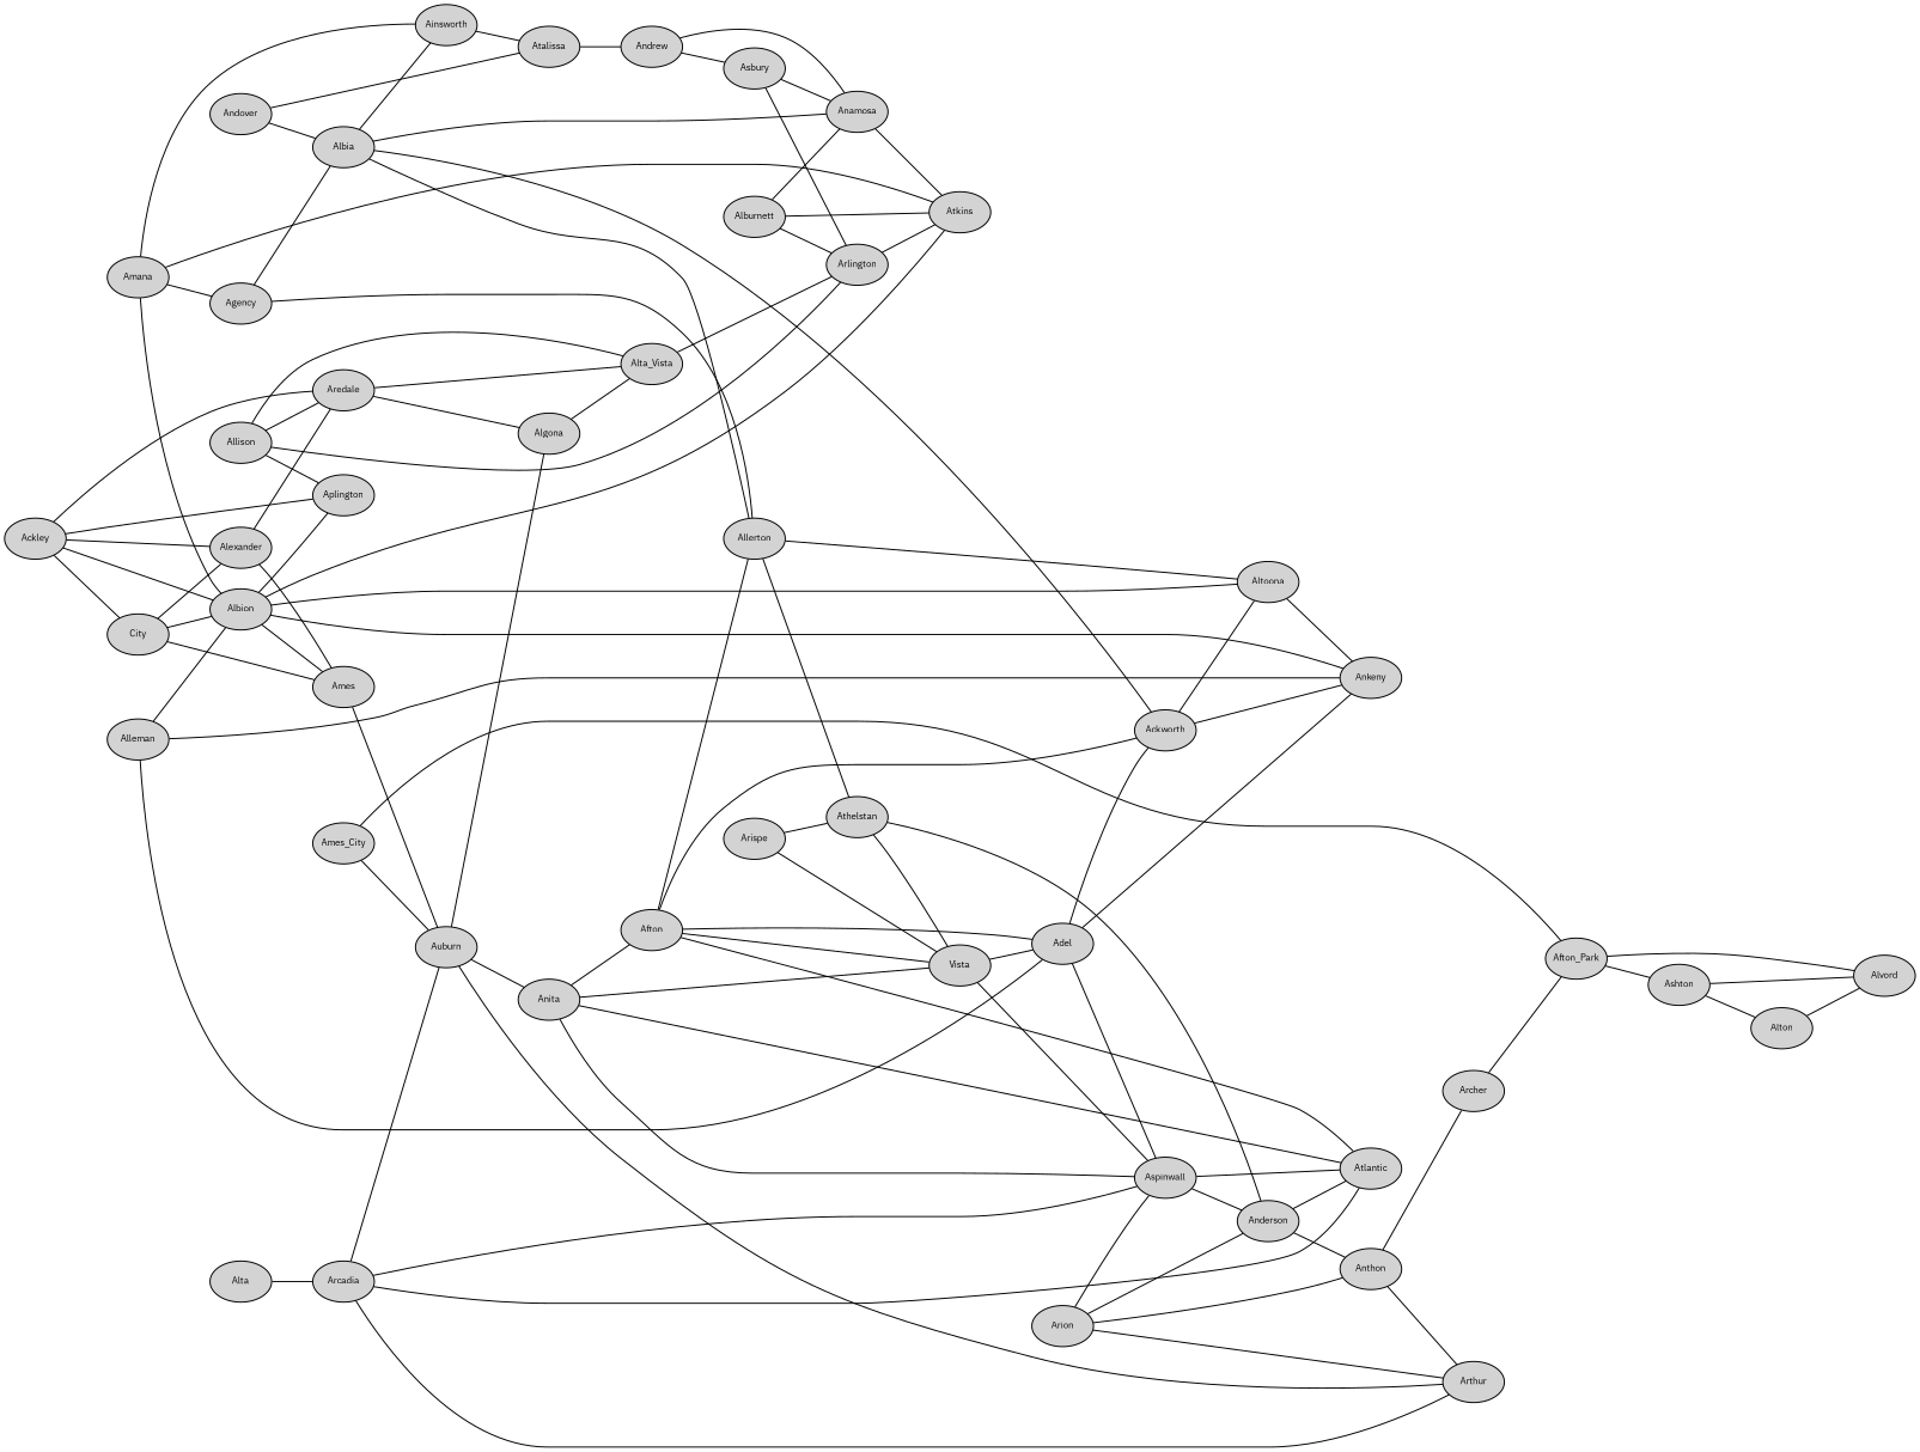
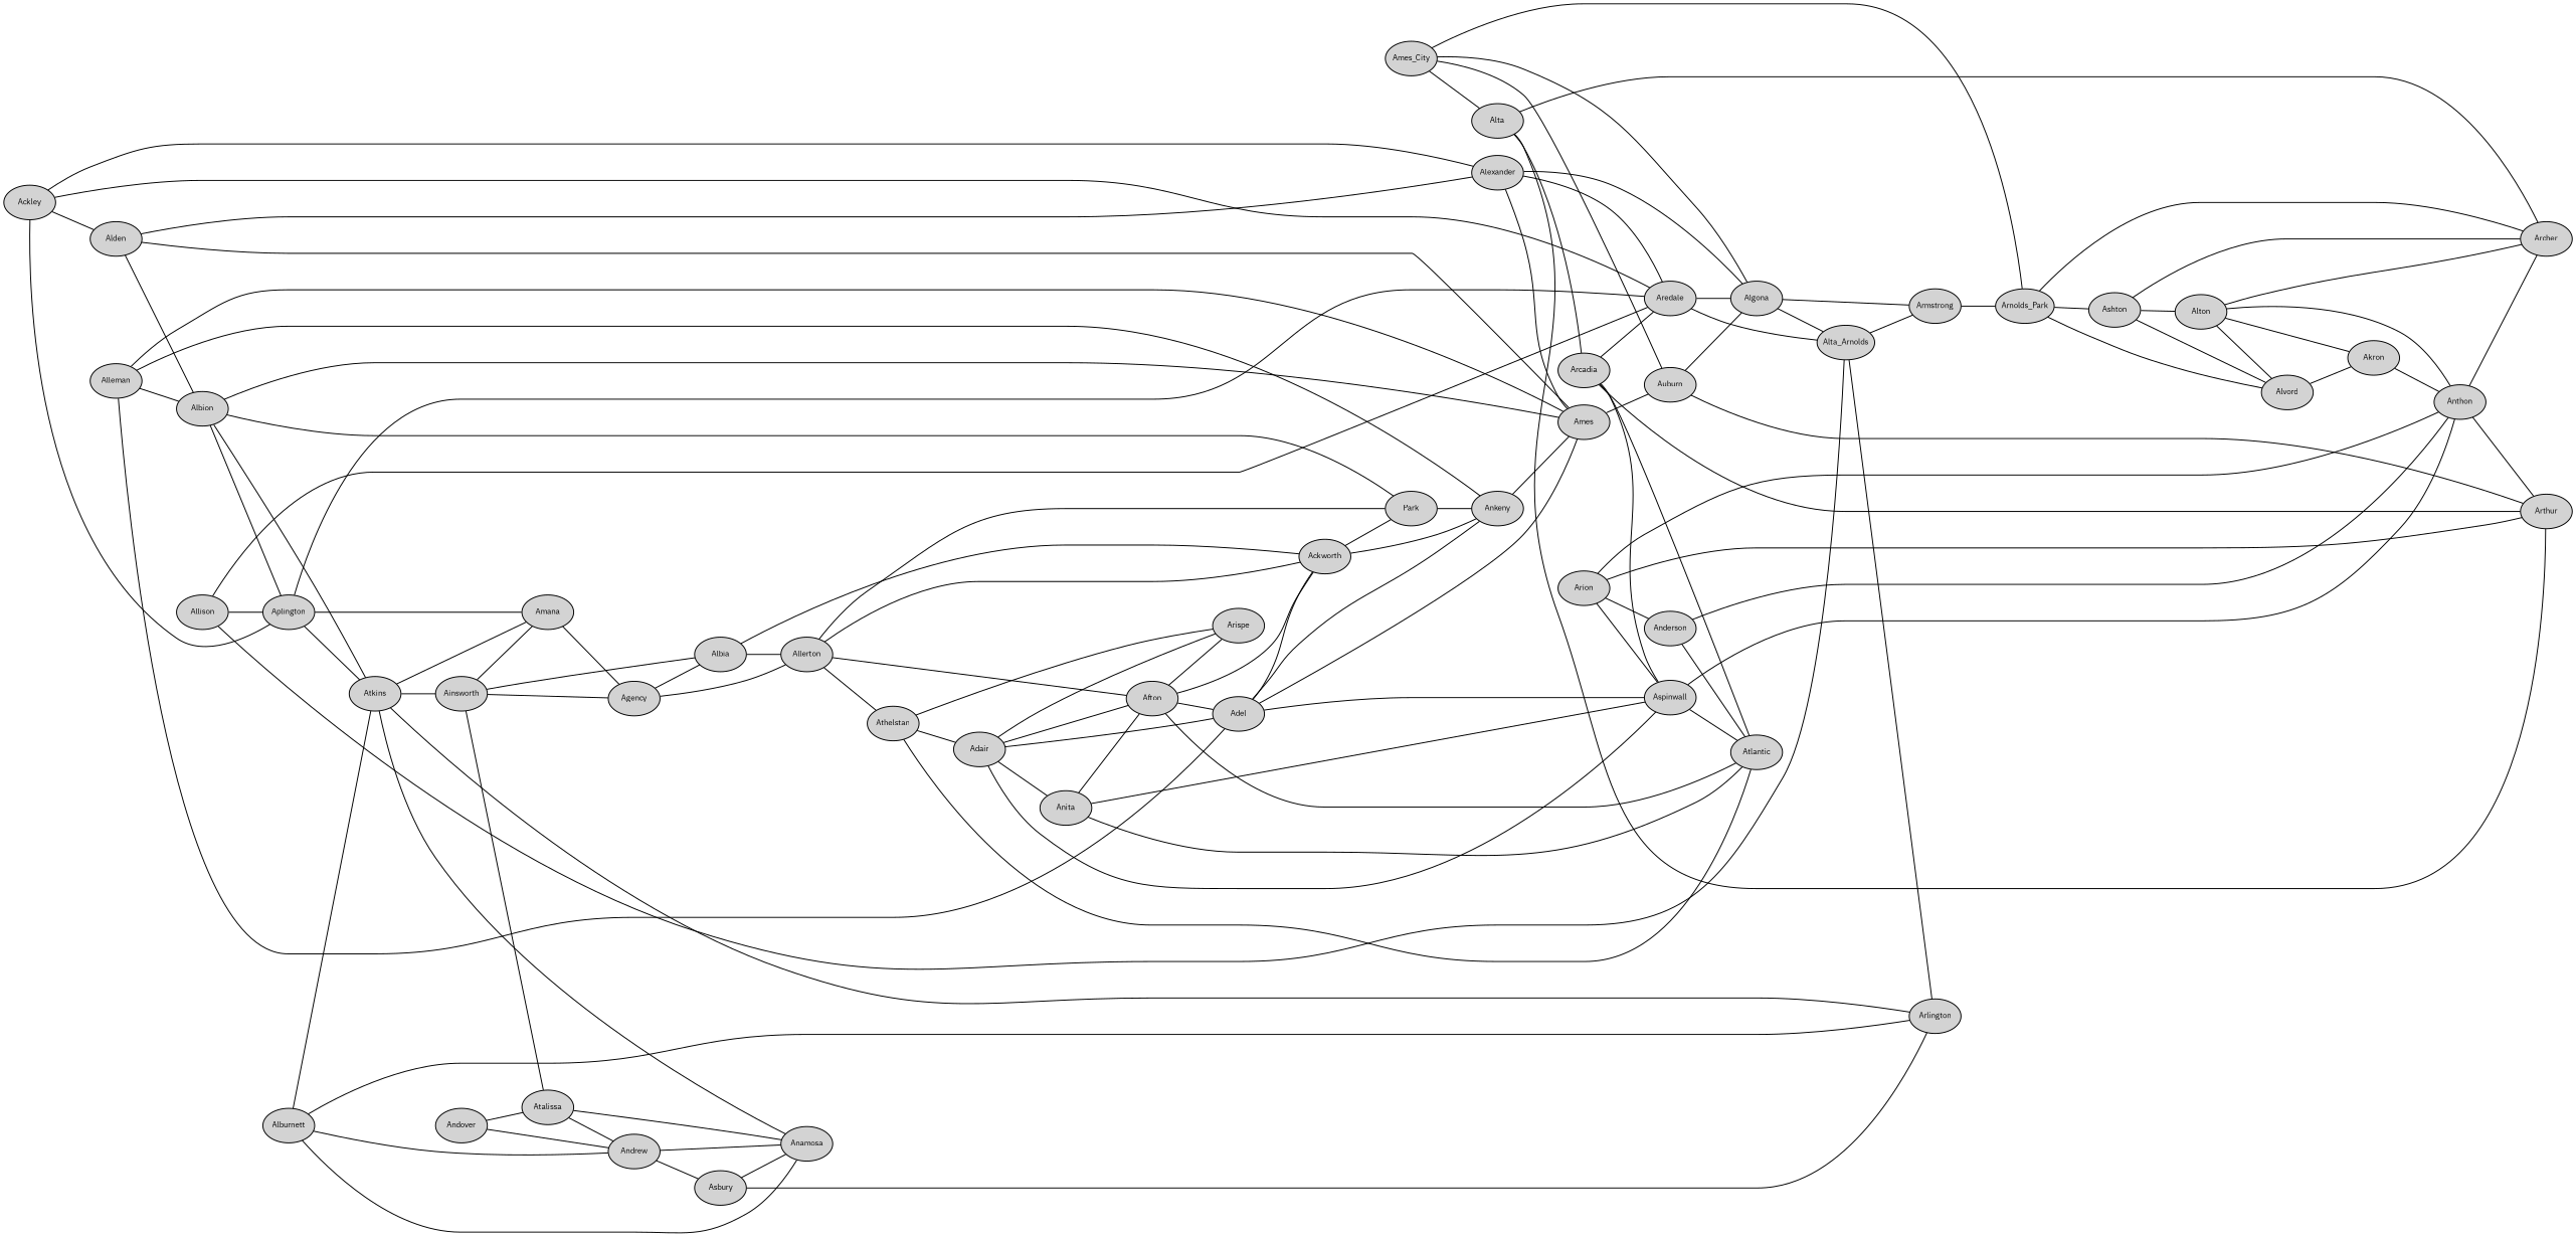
  graph {
    fontname="IBM Plex Sans"
    rankdir=LR
    node [fontname="IBM Plex Sans" fontsize=8 margin="0.05,0.03" style=filled]
    edge [fontname="IBM Plex Sans"]
    Ackley
    Albion
-   Alden [label=City]
+   Alden
    Alexander
    Aplington
    Ames
    Atkins
    Algona
    Aredale
    Ackworth
    Afton
    Allerton
-   Altoona
+   Altoona [label=Park]
    Ankeny
    Adel
    Arispe
    Athelstan
-   Adair [label=Vista]
+   Adair
    Anita
    Aspinwall
    Atlantic
    Anderson
    Agency
    Ainsworth
    Albia
    Amana
    Atalissa
    Andrew
+   Akron
    Alton
    Anthon
    Archer
    Alvord
    Arthur
    n35 [label=Ames_City]
    Alta
-   Arnolds_Park [label=Afton_Park]
+   Arnolds_Park
    Auburn
-   Alta_Vista
+   Alta_Vista [label=Alta_Arnolds]
+   Armstrong
    Arcadia
    Ashton
    Alburnett
    Anamosa
    Arlington
    Asbury
    Alleman
    Allison
    Andover
    Arion
-   Ackley -- Albion
    Ackley -- Alden
    Ackley -- Alexander
    Ackley -- Aplington
    Albion -- Aplington
    Albion -- Ames
    Albion -- Atkins
    Alden -- Albion
    Alden -- Alexander
    Alden -- Ames
    Alexander -- Ames
+   Alexander -- Algona
    Alexander -- Aredale
+   Aplington -- Atkins
+   Aplington -- Aredale
+   Ames -- Adel
    Ames -- Auburn
+   Atkins -- Ainsworth
    Algona -- Alta_Vista
+   Algona -- Armstrong
    Aredale -- Ackley
    Aredale -- Algona
    Aredale -- Alta_Vista
    Ackworth -- Afton
+   Ackworth -- Allerton
    Ackworth -- Altoona
    Ackworth -- Ankeny
    Afton -- Allerton
    Afton -- Adel
+   Afton -- Arispe
    Allerton -- Athelstan
    Altoona -- Albion
    Altoona -- Allerton
    Altoona -- Ankeny
-   Ankeny -- Albion
+   Ankeny -- Ames
    Adel -- Ackworth
    Adel -- Ankeny
    Adel -- Aspinwall
    Arispe -- Athelstan
    Arispe -- Adair
    Athelstan -- Adair
    Adair -- Afton
    Adair -- Adel
    Adair -- Anita
    Adair -- Aspinwall
    Anita -- Afton
    Anita -- Aspinwall
    Anita -- Atlantic
    Aspinwall -- Atlantic
-   Aspinwall -- Anderson
+   Aspinwall -- Anthon
    Atlantic -- Afton
-   Anderson -- Athelstan
+   Atlantic -- Athelstan
    Anderson -- Atlantic
    Anderson -- Anthon
    Agency -- Allerton
+   Agency -- Ainsworth
    Agency -- Albia
    Ainsworth -- Amana
    Ainsworth -- Atalissa
    Albia -- Ackworth
    Albia -- Allerton
    Albia -- Ainsworth
-   Amana -- Albion
+   Amana -- Aplington
    Amana -- Atkins
    Amana -- Agency
    Atalissa -- Andrew
    Andrew -- Asbury
+   Akron -- Alton
+   Akron -- Anthon
+   Alton -- Anthon
+   Alton -- Archer
    Alton -- Alvord
    Anthon -- Archer
    Anthon -- Arthur
    Archer -- Arnolds_Park
+   Archer -- Ashton
+   Alvord -- Akron
    Alvord -- Arnolds_Park
    Alvord -- Ashton
+   n35 -- Algona
+   n35 -- Alta
    n35 -- Arnolds_Park
    n35 -- Auburn
+   Alta -- Archer
+   Alta -- Arthur
    Alta -- Arcadia
    Arnolds_Park -- Ashton
    Auburn -- Algona
-   Auburn -- Anita
    Auburn -- Arthur
+   Alta_Vista -- Armstrong
    Alta_Vista -- Arlington
+   Armstrong -- Arnolds_Park
    Arcadia -- Aspinwall
    Arcadia -- Atlantic
    Arcadia -- Arthur
-   Arcadia -- Auburn
+   Arcadia -- Aredale
    Ashton -- Alton
    Alburnett -- Atkins
+   Alburnett -- Andrew
    Alburnett -- Anamosa
    Alburnett -- Arlington
    Anamosa -- Atkins
-   Anamosa -- Albia
+   Anamosa -- Atalissa
    Anamosa -- Andrew
    Arlington -- Atkins
    Asbury -- Anamosa
    Asbury -- Arlington
    Alleman -- Albion
+   Alleman -- Ames
    Alleman -- Ankeny
    Alleman -- Adel
    Allison -- Aplington
    Allison -- Aredale
    Allison -- Alta_Vista
-   Allison -- Arlington
    Andover -- Atalissa
-   Andover -- Albia
+   Andover -- Andrew
    Arion -- Aspinwall
    Arion -- Anderson
    Arion -- Anthon
    Arion -- Arthur
  }
